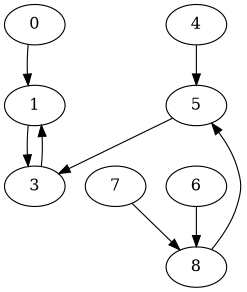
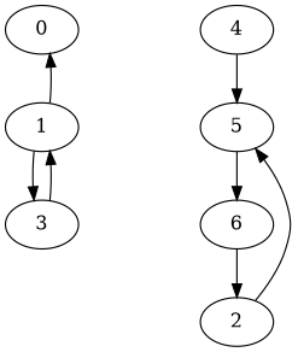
  digraph {
    0
    1
    3
    4
    5
    6
-   8
-   7
-   0 -> 1
+   8 [label=2]
+   1 -> 0
    1 -> 3
    3 -> 1
    4 -> 5
-   5 -> 3
+   5 -> 6
    6 -> 8
    8 -> 5
-   7 -> 8
  }
